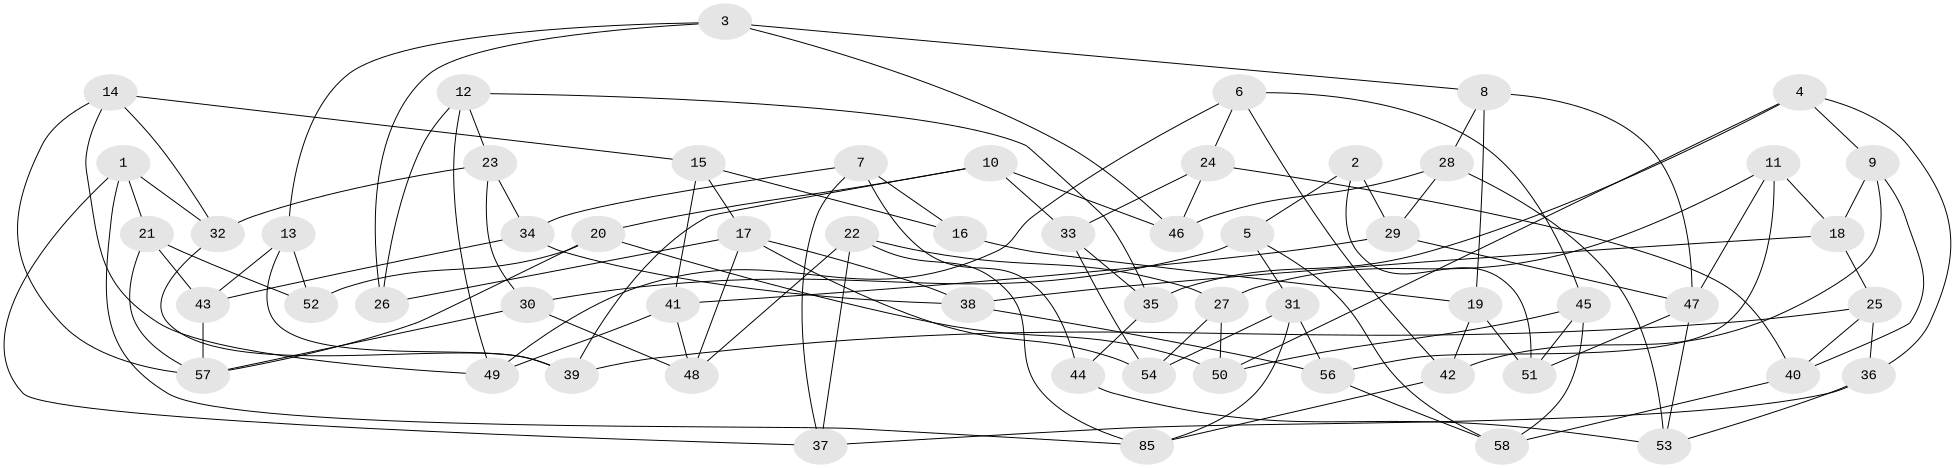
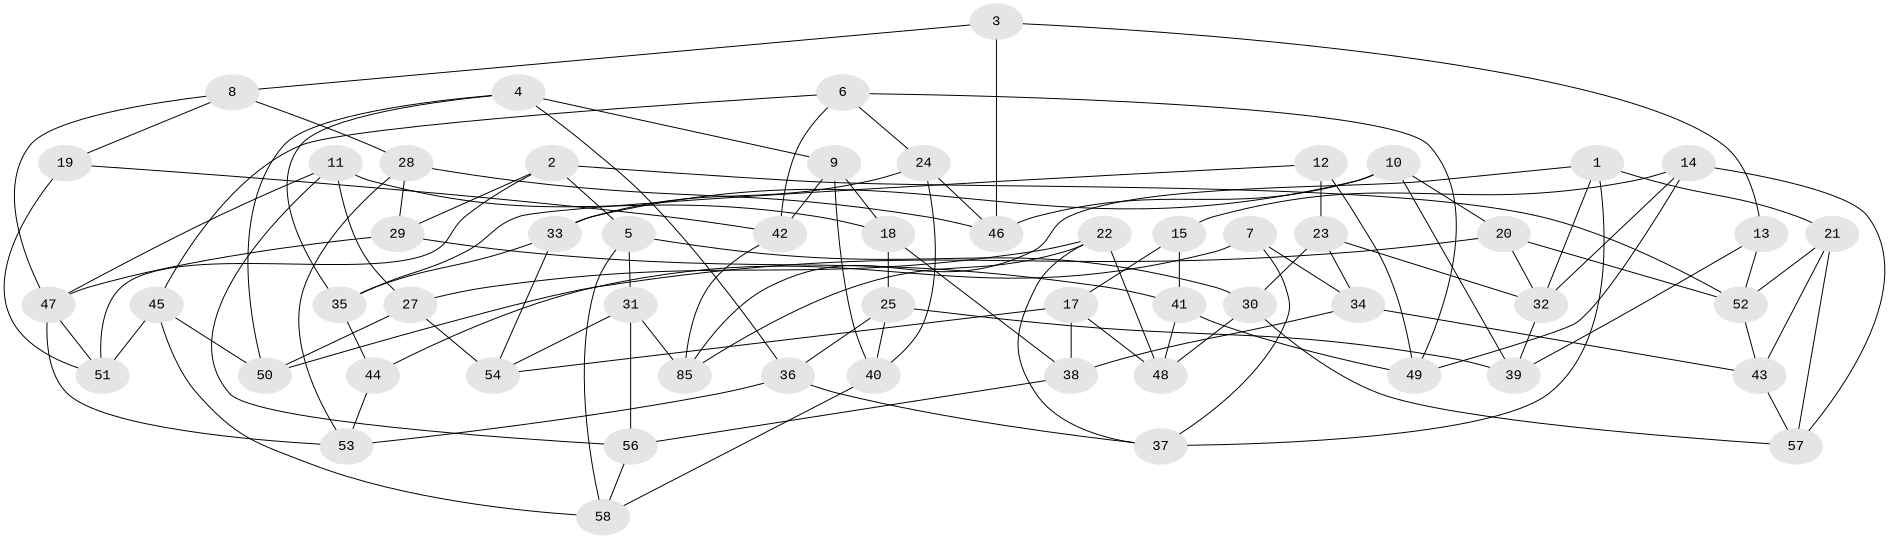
  graph {
    fontname="Liberation Mono"
    node [color=gray90 fontname="Liberation Mono" style=filled]
    edge [fontname="Liberation Mono"]
    1
    21
    32
    37
    n5 [label=85]
    52
    43
    57
    39
    2
    5
    29
    51
    30
    31
    58
    47
    41
    3
    8
    13
-   26
    46
    19
    28
    4
    9
    35
    36
    50
    42
    18
    40
    44
    53
    48
    56
    54
    6
    24
    45
    49
    33
    7
-   16
    34
    38
    25
    10
    20
    11
    27
    12
    23
    14
    15
    17
    22
    1 -- 21
    1 -- 32
    1 -- 37
    1 -- n5
    21 -- 52
    21 -- 43
    21 -- 57
    32 -- 39
    43 -- 57
+   2 -- 52
    2 -- 5
    2 -- 29
    2 -- 51
    5 -- 30
    5 -- 31
    5 -- 58
    29 -- 47
    29 -- 41
    30 -- 57
    30 -- 48
    31 -- n5
    31 -- 56
    31 -- 54
    47 -- 51
    47 -- 53
    41 -- 48
    41 -- 49
    3 -- 8
    3 -- 13
-   3 -- 26
    3 -- 46
    8 -- 47
    8 -- 19
    8 -- 28
    13 -- 52
-   13 -- 43
+   52 -- 43
    13 -- 39
    19 -- 51
    19 -- 42
    28 -- 29
    28 -- 46
    28 -- 53
    4 -- 9
    4 -- 35
    4 -- 36
    4 -- 50
    9 -- 42
    9 -- 18
    9 -- 40
    35 -- 44
    36 -- 37
    36 -- 53
    42 -- n5
    18 -- 38
    18 -- 25
    40 -- 58
    44 -- 53
    56 -- 58
    6 -- 42
    6 -- 24
    6 -- 45
    6 -- 49
    24 -- 46
    24 -- 40
    24 -- 33
    45 -- 51
    45 -- 58
    45 -- 50
    33 -- 35
    33 -- 54
    7 -- 37
    7 -- 44
-   7 -- 16
    7 -- 34
-   16 -- 19
    34 -- 43
    34 -- 38
    38 -- 56
    25 -- 39
    25 -- 36
    25 -- 40
    10 -- 39
    10 -- 46
    10 -- 33
    10 -- 20
    20 -- 52
-   20 -- 57
+   20 -- 32
    20 -- 50
    11 -- 47
    11 -- 18
    11 -- 56
    11 -- 27
    27 -- 50
    27 -- 54
-   12 -- 26
    12 -- 35
    12 -- 49
    12 -- 23
    23 -- 32
    23 -- 30
    23 -- 34
    14 -- 32
    14 -- 57
    14 -- 49
    14 -- 15
    15 -- 41
-   15 -- 16
    15 -- 17
-   17 -- 26
    17 -- 48
    17 -- 54
    17 -- 38
    22 -- 37
    22 -- n5
    22 -- 48
    22 -- 27
  }
